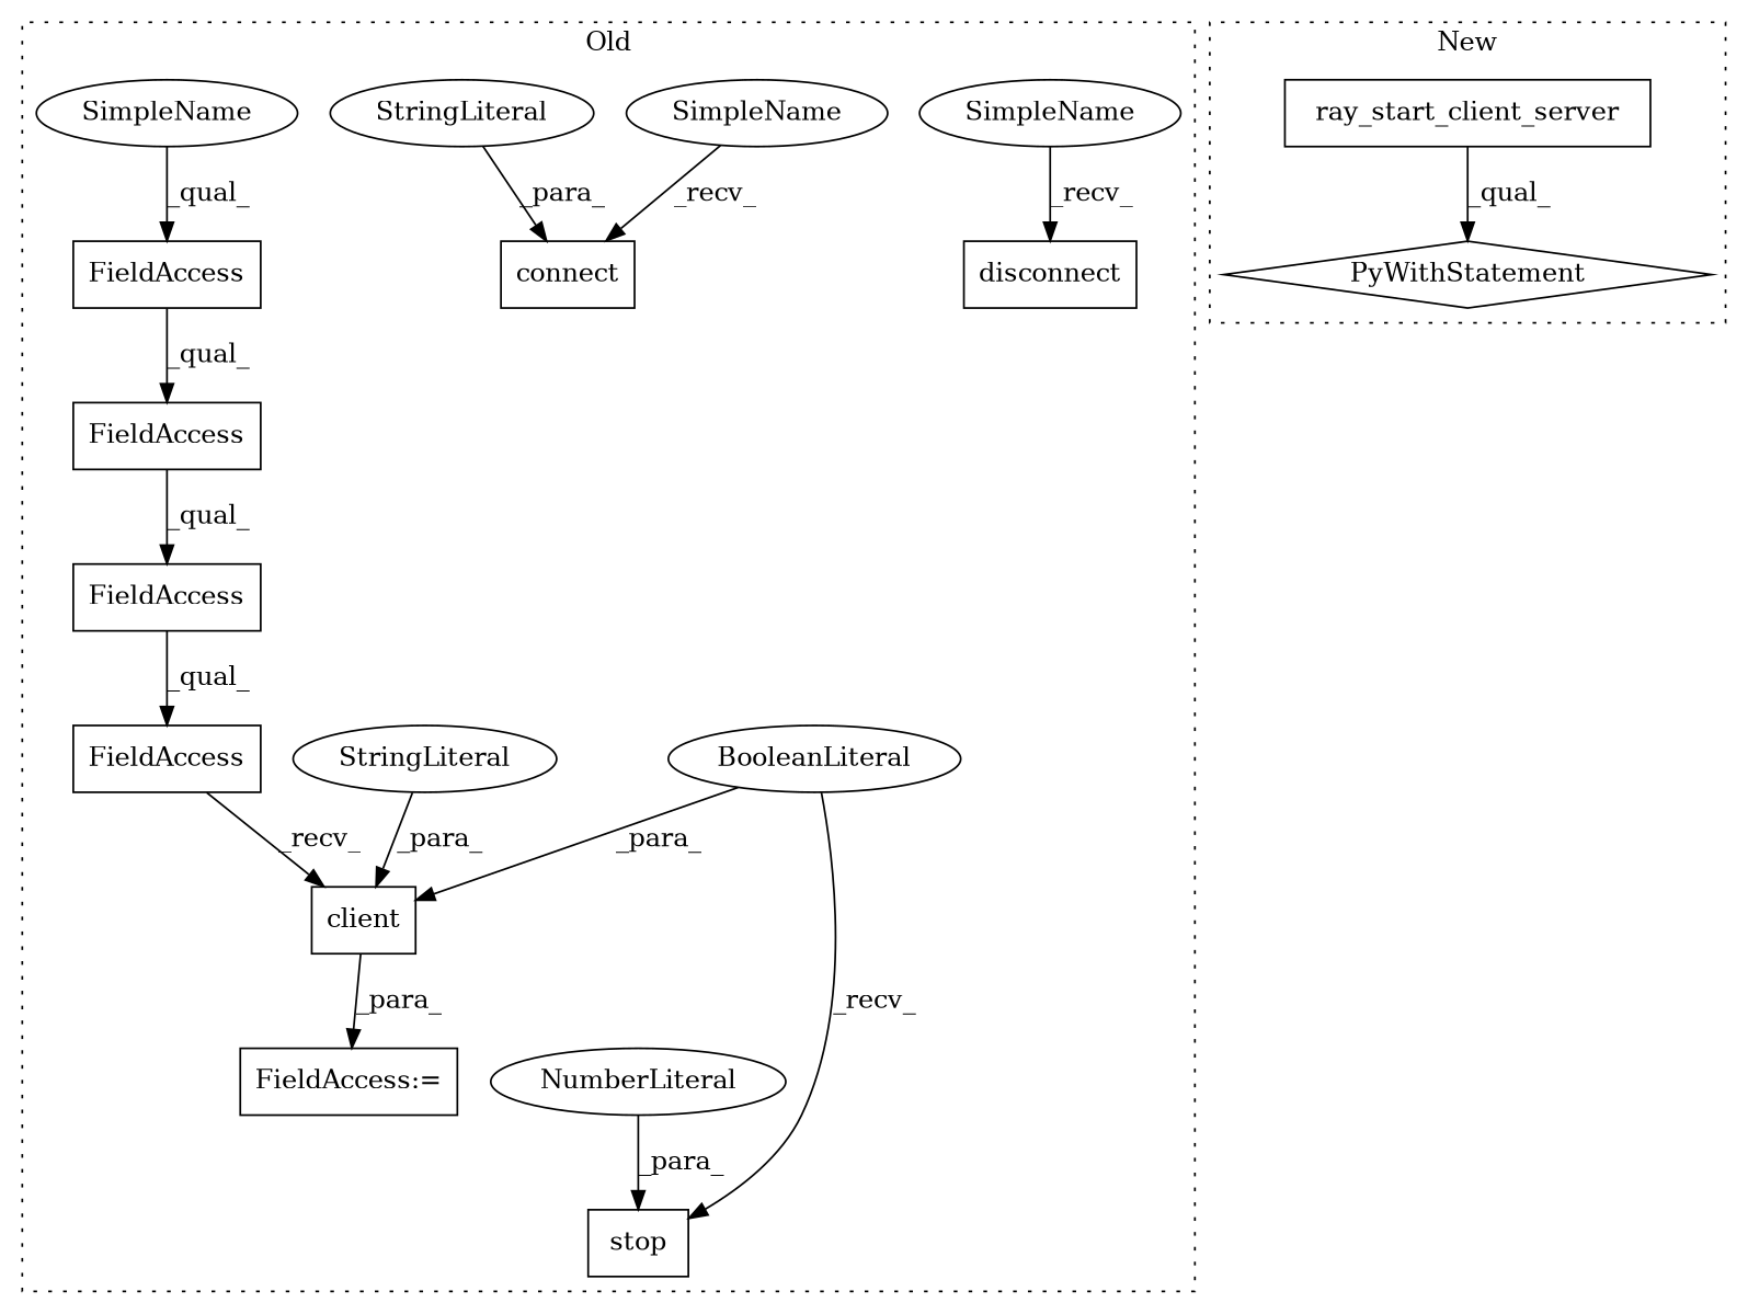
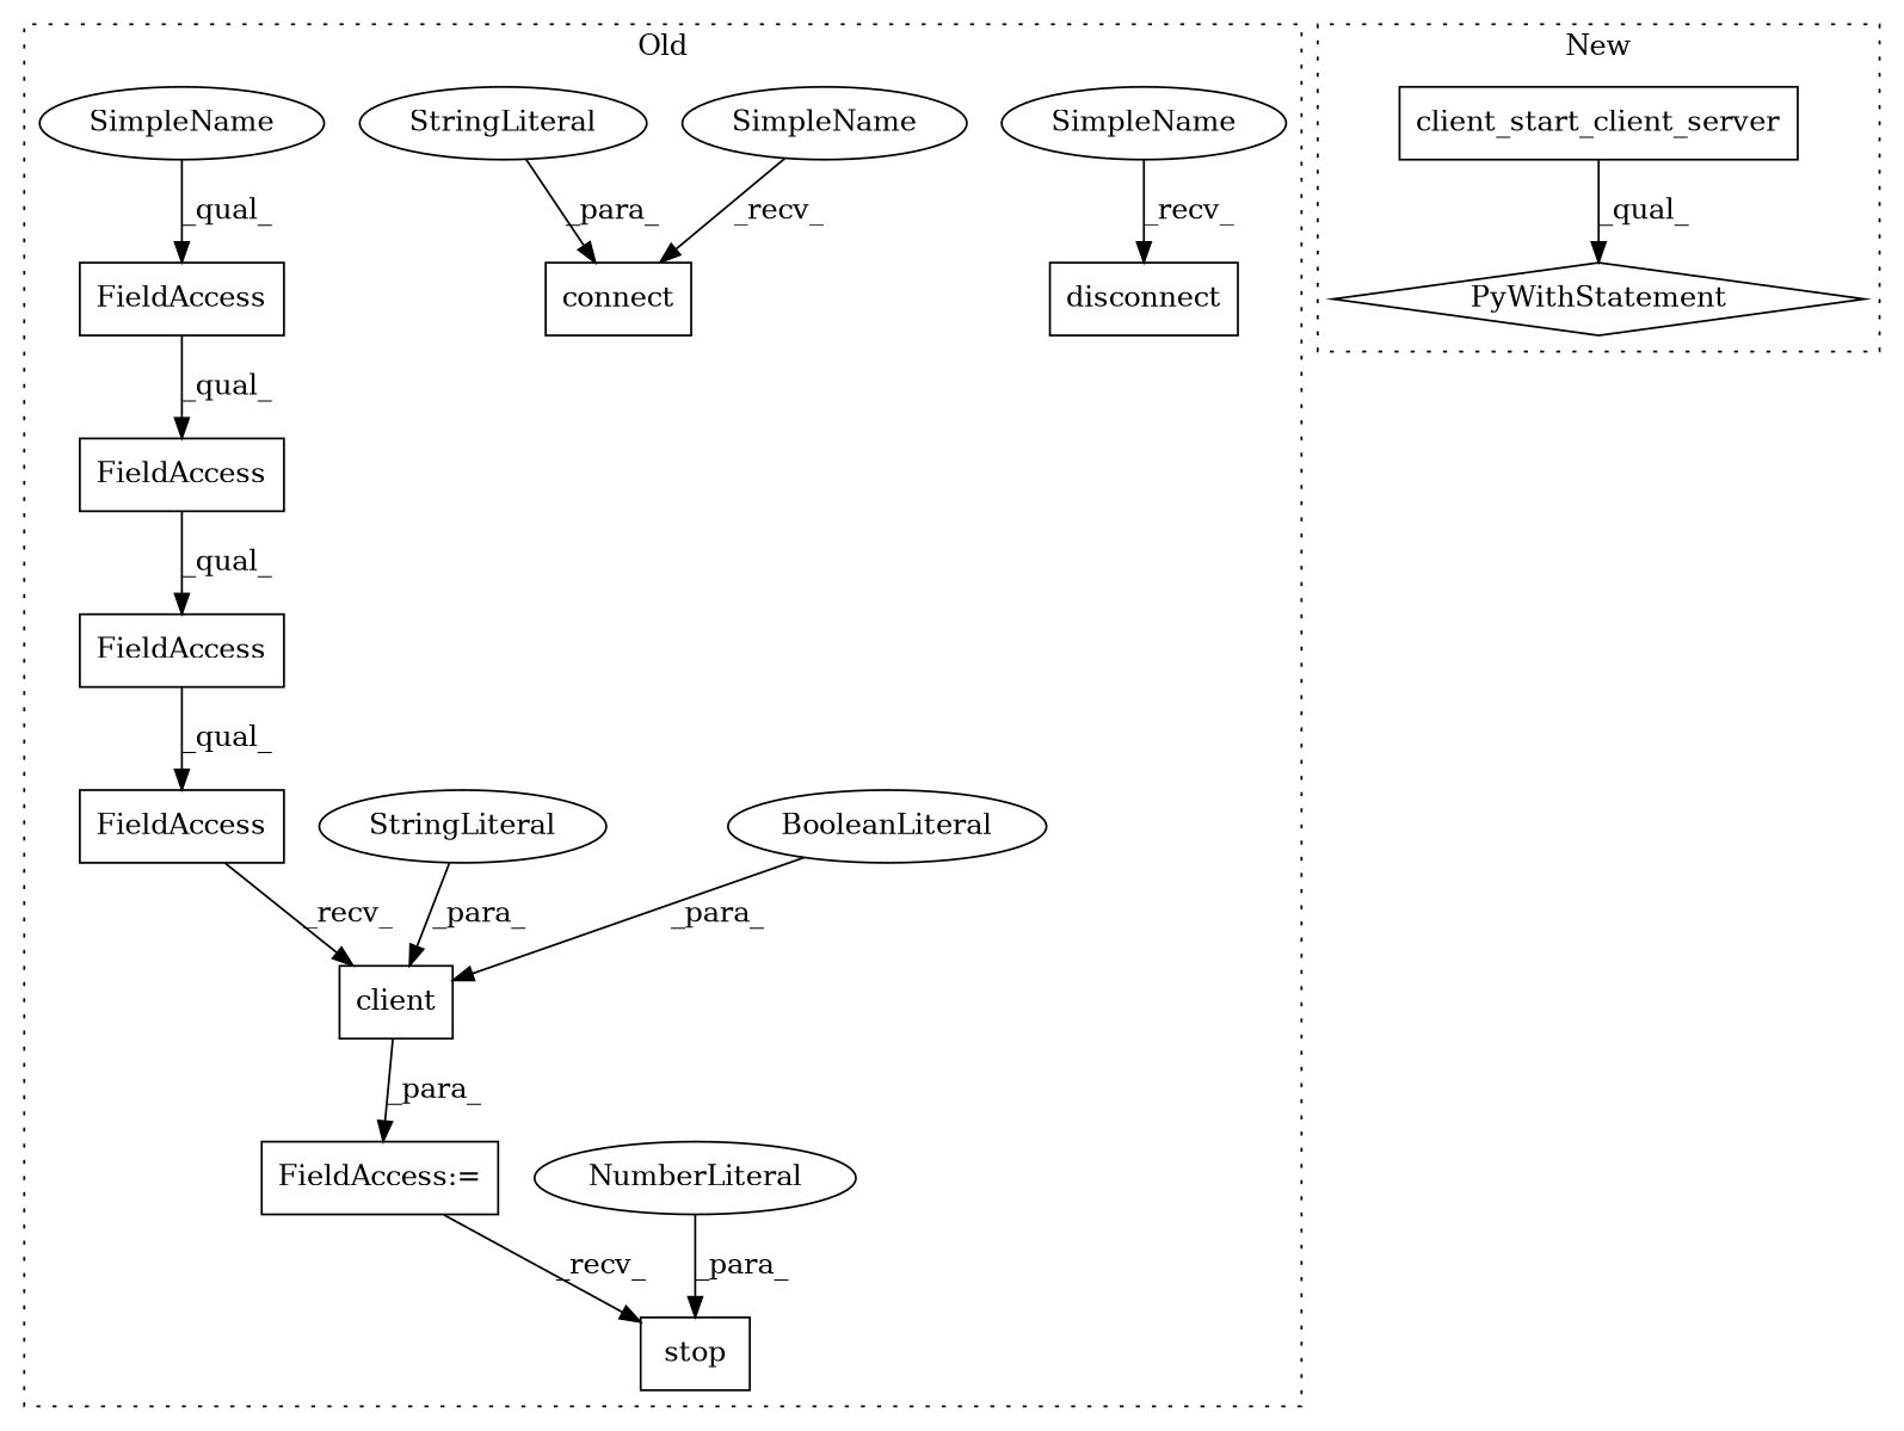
  digraph {
    node [a=32 l=3 s=2222 shape=box]
    n1 [l="6,1" label=client s="2260,2288"]
    n2 [a=45 l=17 label=StringLiteral s=2266 shape=ellipse]
    n3 [a=22 l=37 label=FieldAccess]
    n4 [a=22 l=30 label=FieldAccess]
    n5 [a=22 l=23 label=FieldAccess]
    n6 [a=22 l=16 label=FieldAccess]
    n7 [a=7 l=1 label="FieldAccess:=" s=2221]
    n8 [l="8,1" label=connect s="2299,2324"]
    n9 [l=12 label=disconnect s=3516]
    n10 [a=9 l=4 label=BooleanLiteral s=2284 shape=ellipse]
    n11 [a=45 l=17 label=StringLiteral s=2307 shape=ellipse]
    n12 [l="5,1" label=stop s="3541,3547"]
    n13 [a=34 l=1 label=NumberLiteral s=3546 shape=ellipse]
    n14 [a=42 label=SimpleName s=3512 shape=ellipse]
    n15 [a=42 label=SimpleName shape=ellipse]
    n16 [a=42 label=SimpleName s=2295 shape=ellipse]
    n17 [a=104 l="10,2" label=PyWithStatement s="2212,2247" shape=diamond]
-   n18 [l=25 label=ray_start_client_server]
+   n18 [l=25 label=client_start_client_server]
    subgraph cluster_1 {
      label=Old
      style=dotted
      n1
      n2
      n3
      n4
      n5
      n6
      n7
      n8
      n9
      n10
      n11
      n12
      n13
      n14
      n15
      n16
    }
    subgraph cluster_2 {
      label=New
      style=dotted
      n17
      n18
    }
    n1 -> n7 [label=_para_]
    n2 -> n1 [label=_para_]
    n3 -> n1 [label=_recv_]
    n4 -> n3 [label=_qual_]
    n5 -> n4 [label=_qual_]
    n6 -> n5 [label=_qual_]
-   n10 -> n12 [label=_recv_]
+   n7 -> n12 [label=_recv_]
    n10 -> n1 [label=_para_]
    n11 -> n8 [label=_para_]
    n13 -> n12 [label=_para_]
    n14 -> n9 [label=_recv_]
    n15 -> n6 [label=_qual_]
    n16 -> n8 [label=_recv_]
    n18 -> n17 [label=_qual_]
  }
